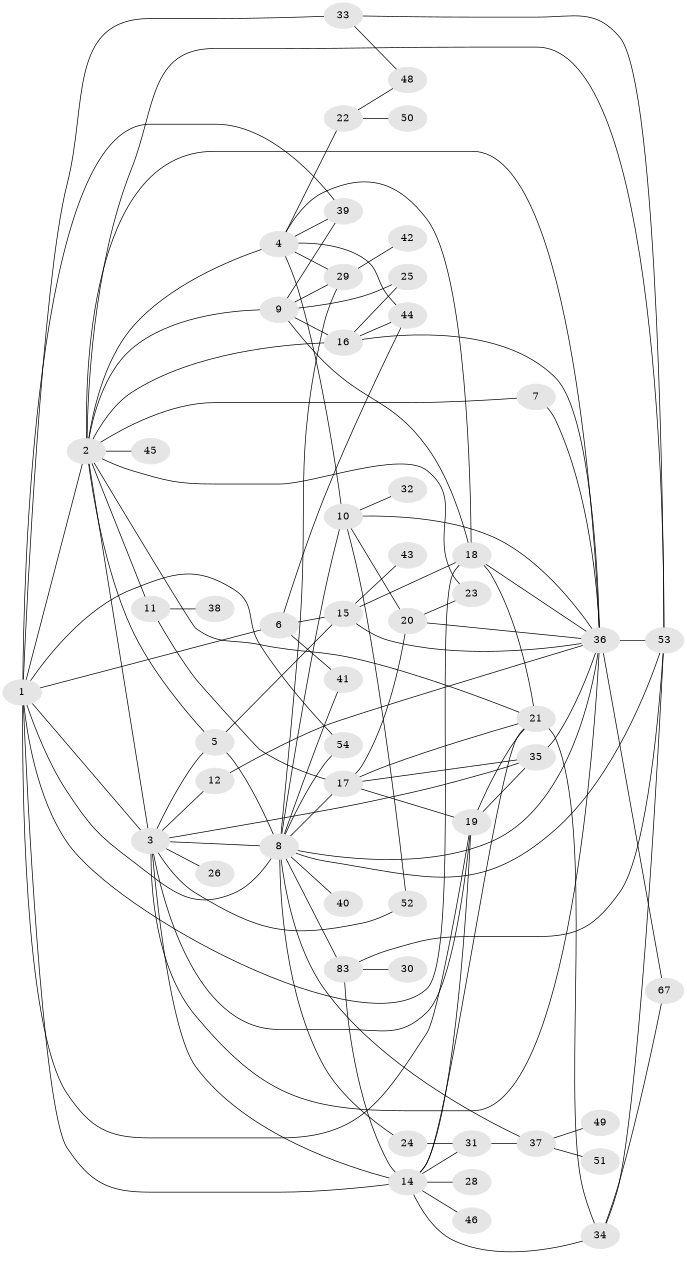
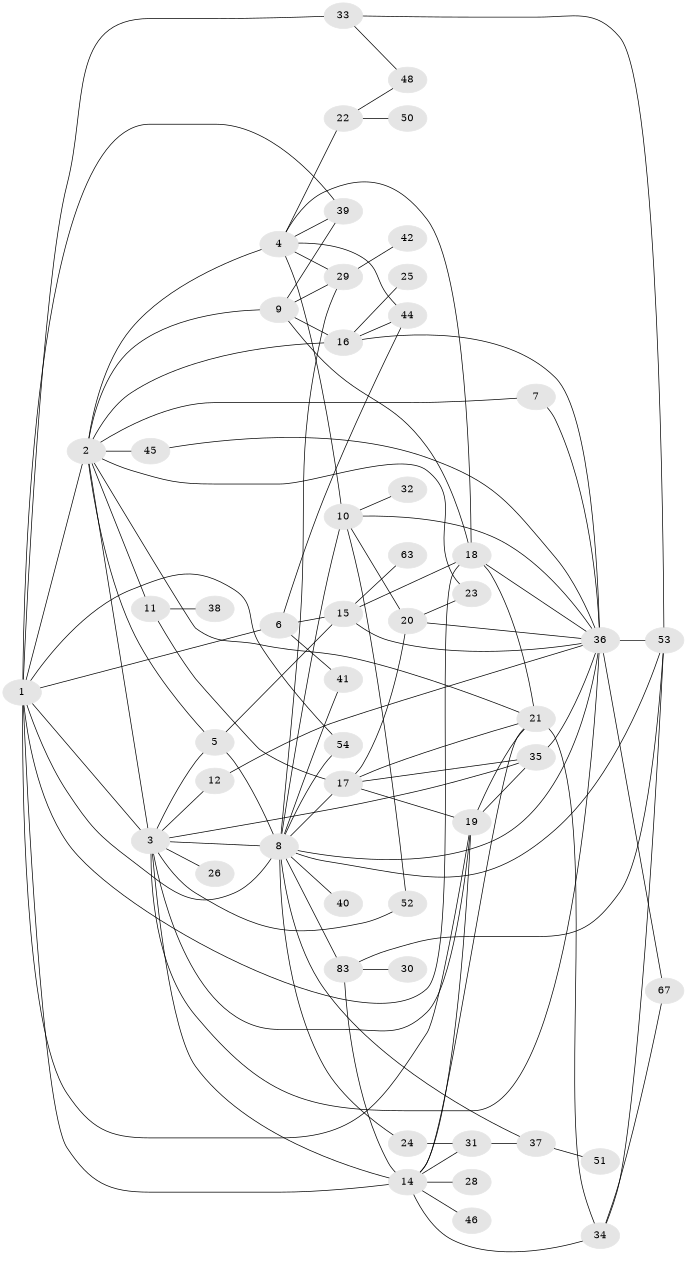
  graph {
    rankdir=LR
    node [color=gray90 style=filled]
    edge [weight=1.0]
    1
    2
    3
    6
    8
    14
    18
    19
    33
    39
    54
    4
    5
    7
    9
    11
    16
    21
    23
    36
    45
    53
    12
    26
    35
    52
    44
    15
    41
    10
    29
    n32 [label=83]
    17
    24
    37
    40
    31
    28
    34
    46
    48
    22
    25
    38
    n45 [label=67]
    20
    32
    50
    42
-   43
+   43 [label=63]
    30
-   49
    51
    1 -- 2 [weight=2.0]
    1 -- 3 [weight=2.0]
    1 -- 6
    1 -- 8
    1 -- 14
    1 -- 18
    1 -- 19
    1 -- 33
    1 -- 39
    1 -- 54
    2 -- 3
    2 -- 4
    2 -- 5
    2 -- 7
    2 -- 9 [weight=2.0]
    2 -- 11
    2 -- 16
    2 -- 21
    2 -- 23
-   2 -- 36
+   45 -- 36
    2 -- 45
-   2 -- 53
    3 -- 8
    3 -- 14
    3 -- 19 [weight=2.0]
    3 -- 5
    3 -- 36
    3 -- 12
    3 -- 26
    3 -- 35
    3 -- 52
    6 -- 44
    6 -- 15
    6 -- 41 [weight=4.0]
    8 -- 54
    8 -- 36
    8 -- 53
    8 -- 41 [weight=2.0]
    8 -- 10
    8 -- 29
    8 -- n32
    8 -- 17 [weight=4.0]
    8 -- 24
    8 -- 37
    8 -- 40
    14 -- 19
    14 -- 21
    14 -- 31
    14 -- 28
    14 -- 34 [weight=3.0]
    14 -- 46
    18 -- 21 [weight=5.0]
    18 -- 36
    19 -- 21
    19 -- 35
    33 -- 53
    33 -- 48
    4 -- 18
    4 -- 39
    4 -- 44
    4 -- 10
    4 -- 29
    4 -- 22
    5 -- 8
    5 -- 15
    7 -- 36
    9 -- 18
    9 -- 39
    9 -- 16 [weight=2.0]
    9 -- 29 [weight=4.0]
-   9 -- 25
    11 -- 17
    11 -- 38
    16 -- 36 [weight=4.0]
    16 -- 44
    16 -- 25
    21 -- 34
    36 -- 53 [weight=2.0]
    36 -- n45
    12 -- 36
    35 -- 36 [weight=4.0]
    15 -- 18
    15 -- 36
    15 -- 43
    10 -- 36
    10 -- 52
    10 -- 20
    10 -- 32 [weight=4.0]
    29 -- 42
    n32 -- 14
    n32 -- 53
    n32 -- 30
    17 -- 19
    17 -- 21
    17 -- 35
    17 -- 20
    24 -- 31
-   37 -- 49
    37 -- 51
    31 -- 37
    34 -- 53
    34 -- n45
    22 -- 48
    22 -- 50
    20 -- 23
    20 -- 36
  }
